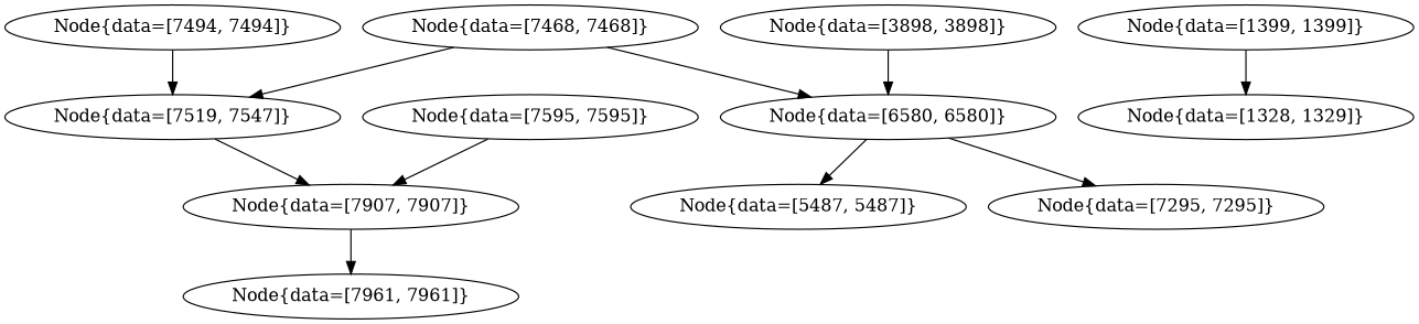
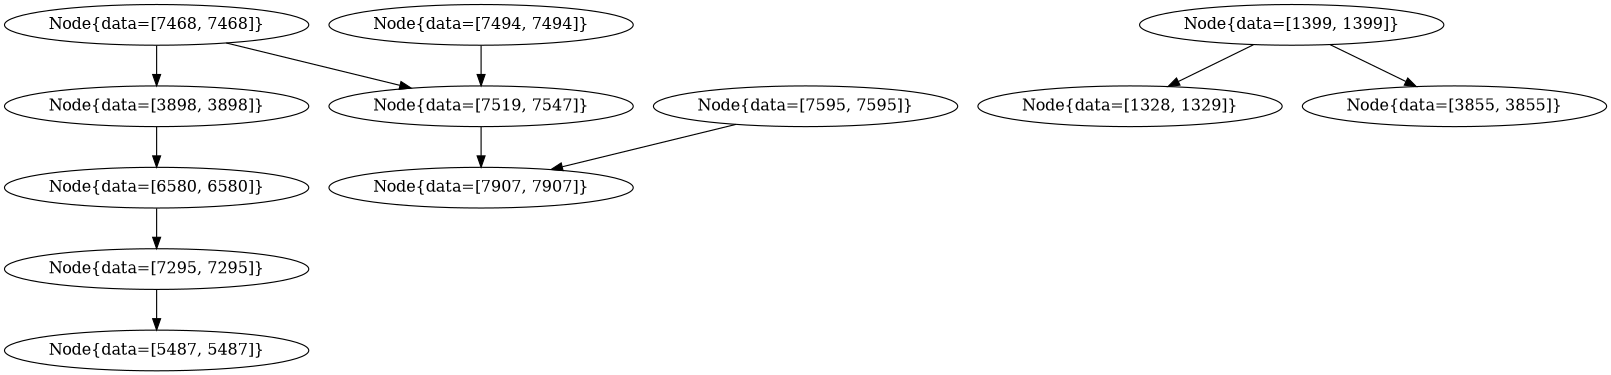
  digraph {
    n1 [label="Node{data=[7468, 7468]}"]
    n2 [label="Node{data=[3898, 3898]}"]
    n3 [label="Node{data=[7519, 7547]}"]
    n4 [label="Node{data=[6580, 6580]}"]
    n5 [label="Node{data=[7907, 7907]}"]
    n6 [label="Node{data=[1399, 1399]}"]
    n7 [label="Node{data=[1328, 1329]}"]
+   n8 [label="Node{data=[3855, 3855]}"]
    n9 [label="Node{data=[5487, 5487]}"]
    n10 [label="Node{data=[7295, 7295]}"]
    n11 [label="Node{data=[7494, 7494]}"]
-   n12 [label="Node{data=[7961, 7961]}"]
    n13 [label="Node{data=[7595, 7595]}"]
-   n1 -> n4
+   n1 -> n2
    n1 -> n3
    n2 -> n4
    n3 -> n5
-   n4 -> n9
+   n10 -> n9
    n4 -> n10
-   n5 -> n12
    n6 -> n7
+   n6 -> n8
    n11 -> n3
    n13 -> n5
  }
